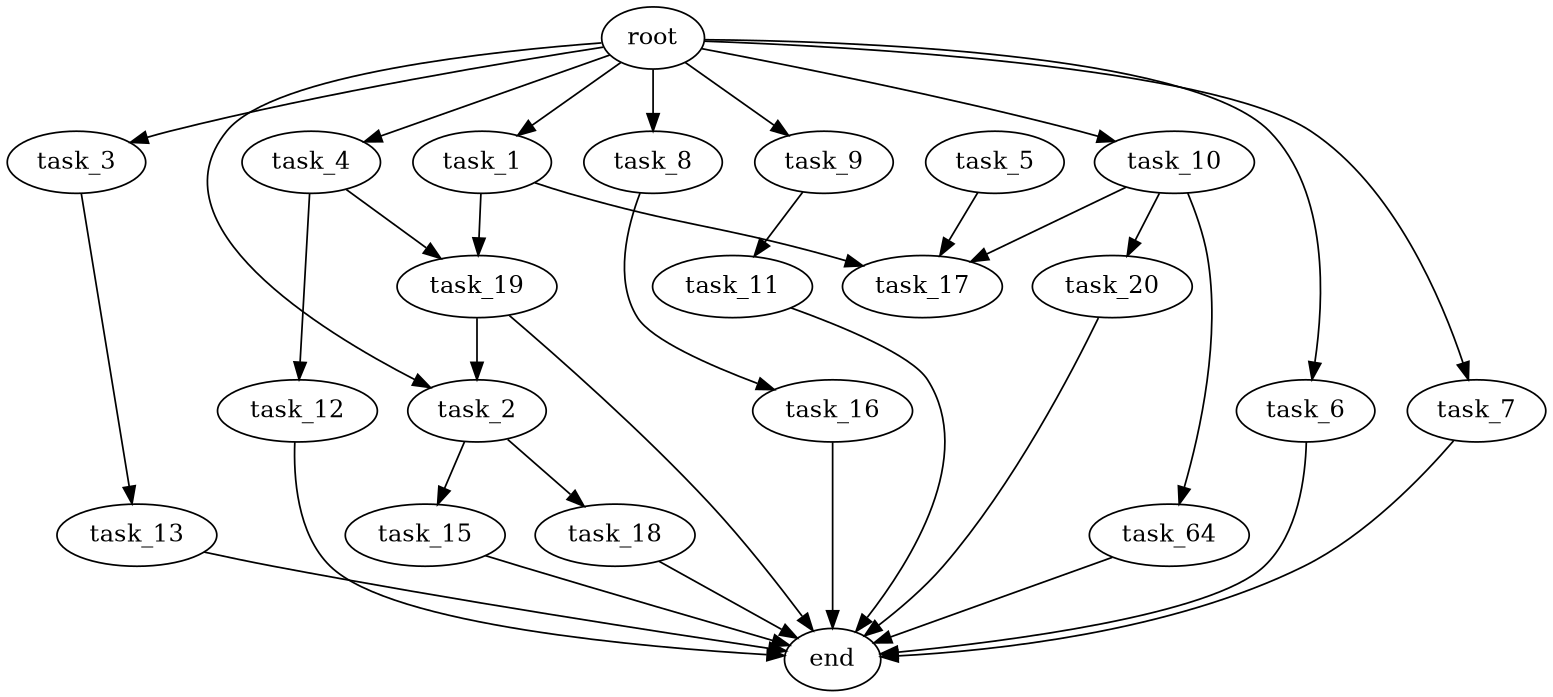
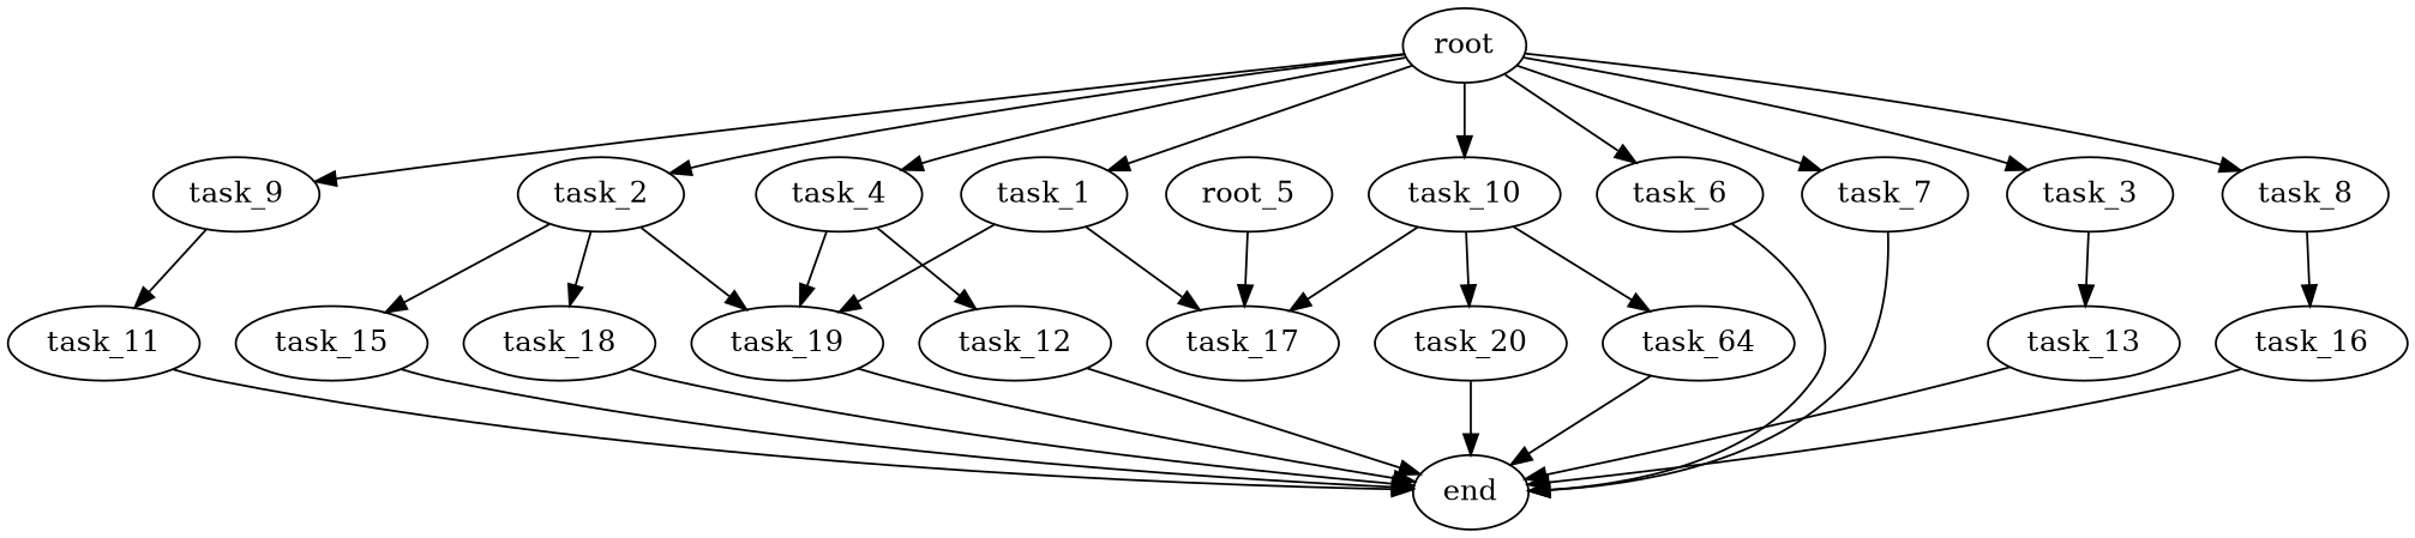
  digraph {
    root
    task_1
    task_2
    task_3
    task_4
    task_6
    task_7
    task_8
    task_9
    task_10
    task_17
    task_19
    task_15
    task_18
    task_13
    task_12
-   task_5
+   task_5 [label=root_5]
    end
    task_16
    task_11
    n21 [label=task_64]
    task_20
    root -> task_1
    root -> task_2
    root -> task_3
    root -> task_4
    root -> task_6
    root -> task_7
    root -> task_8
    root -> task_9
    root -> task_10
    task_1 -> task_17
    task_1 -> task_19
-   task_19 -> task_2
+   task_2 -> task_19
    task_2 -> task_15
    task_2 -> task_18
    task_3 -> task_13
    task_4 -> task_19
    task_4 -> task_12
    task_6 -> end
    task_7 -> end
    task_8 -> task_16
    task_9 -> task_11
    task_10 -> task_17
    task_10 -> n21
    task_10 -> task_20
    task_19 -> end
    task_15 -> end
    task_18 -> end
    task_13 -> end
    task_12 -> end
    task_5 -> task_17
    task_16 -> end
    task_11 -> end
    n21 -> end
    task_20 -> end
  }
